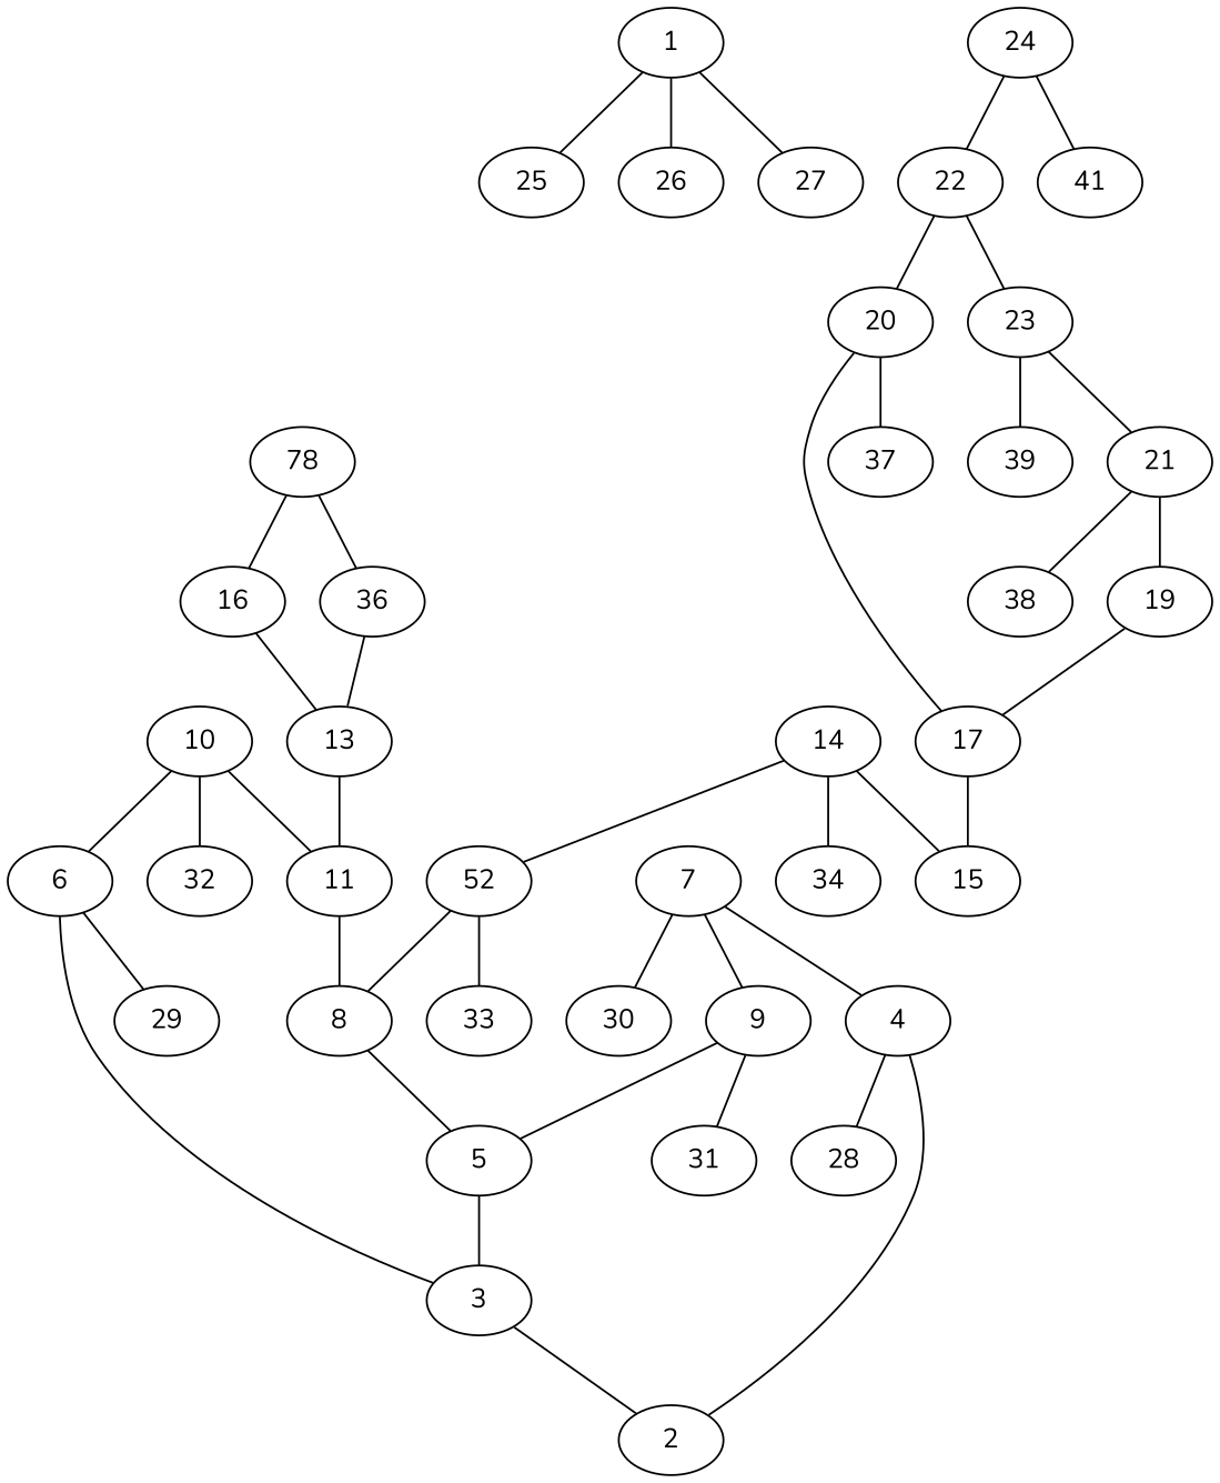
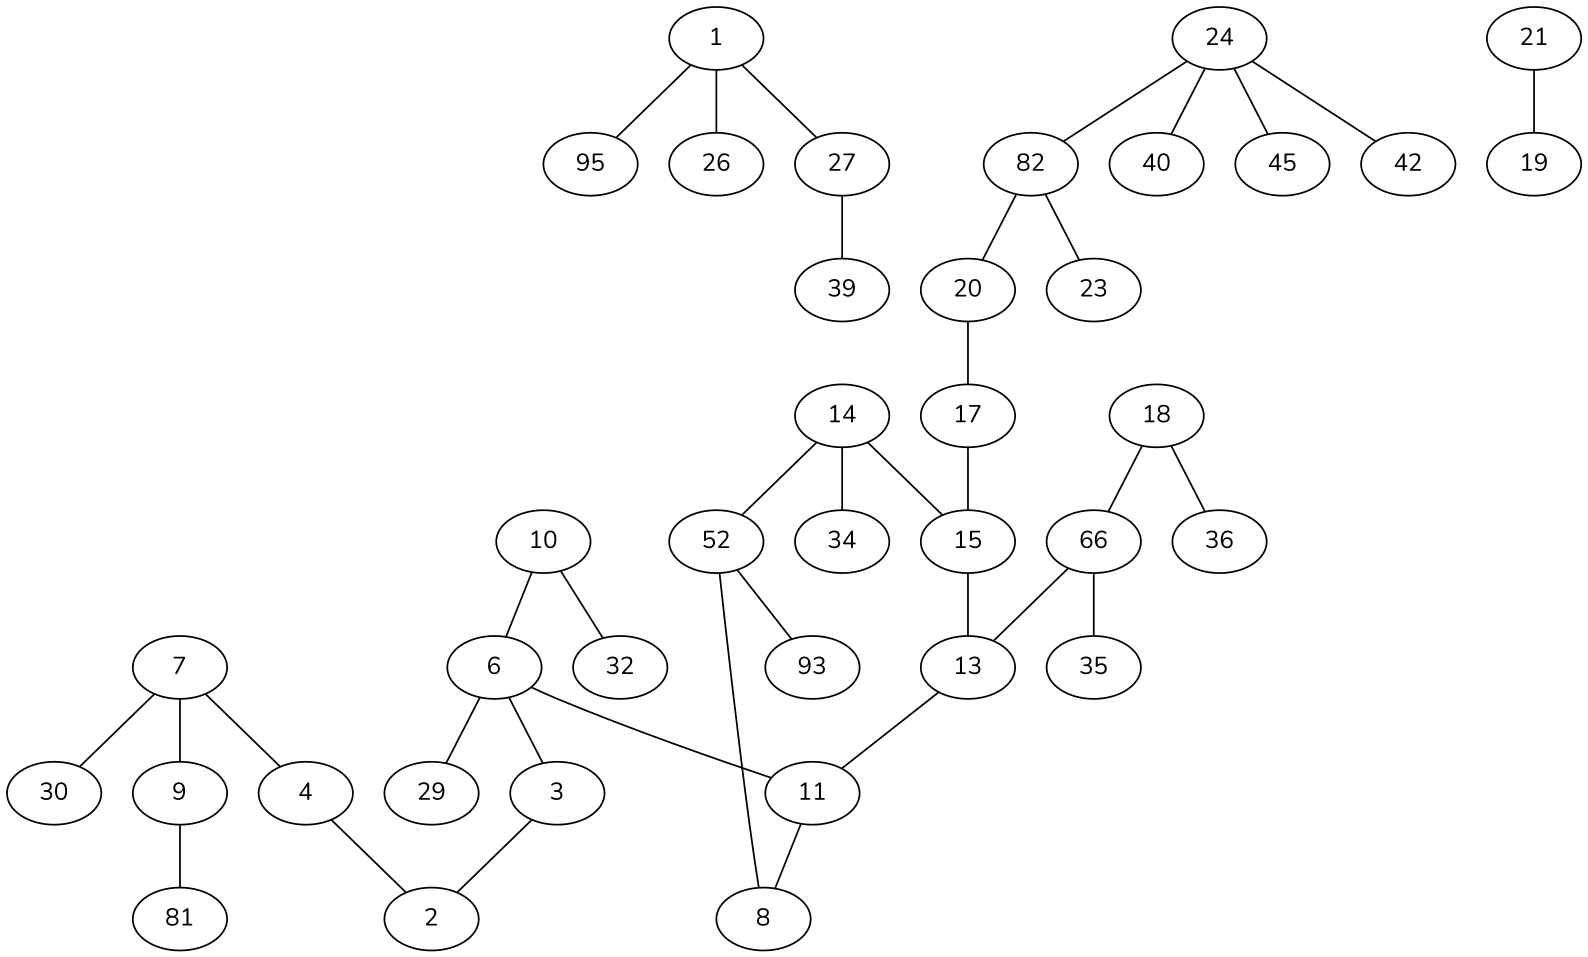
  graph {
    fontname=Nunito
    node [chem=C fontname=Nunito]
    edge [fontname=Nunito valence=1]
-   25 [chem=H]
+   25 [chem=H label=95]
    1
    26 [chem=H]
    27 [chem=H]
    3
    2
    4
-   28 [chem=H]
-   5
    6
    29 [chem=H]
    7
    9
    30 [chem=H]
-   31 [chem=H]
+   31 [chem=H label=81]
    8
    10
    11
    32 [chem=H]
    n20 [label=52]
-   33 [chem=H]
+   33 [chem=H label=93]
    13
    14
    15
    34 [chem=H]
-   16
+   16 [label=66]
+   35 [chem=H]
    17
-   18 [label=78]
+   18
    36 [chem=H]
    19
    20
-   37 [chem=H]
    21
-   38 [chem=H]
-   22
+   22 [label=82]
    23
    39 [chem=H]
    24
-   41 [chem=H]
+   40 [chem=H]
+   41 [chem=H label=45]
+   42 [chem=H]
    1 -- 25
    1 -- 26
    1 -- 27
    3 -- 2 [valence=2]
    4 -- 2
-   4 -- 28
-   5 -- 3
    6 -- 3
    6 -- 29
    7 -- 4 [valence=2]
    7 -- 9
    7 -- 30
-   9 -- 5 [valence=2]
    9 -- 31
-   8 -- 5
    10 -- 6 [valence=2]
-   10 -- 11
+   6 -- 11
    10 -- 32
    11 -- 8 [valence=2]
    n20 -- 8
    n20 -- 33
    13 -- 11
    14 -- n20 [valence=2]
    14 -- 15
    14 -- 34
-   36 -- 13 [valence=2]
+   15 -- 13 [valence=2]
    16 -- 13
+   16 -- 35
    17 -- 15
    18 -- 16 [valence=2]
    18 -- 36
-   19 -- 17 [valence=2]
    20 -- 17
-   20 -- 37
    21 -- 19
-   21 -- 38
    22 -- 20 [valence=2]
    22 -- 23
-   23 -- 21 [valence=2]
-   23 -- 39
+   27 -- 39
    24 -- 22
+   24 -- 40
    24 -- 41
+   24 -- 42
  }
